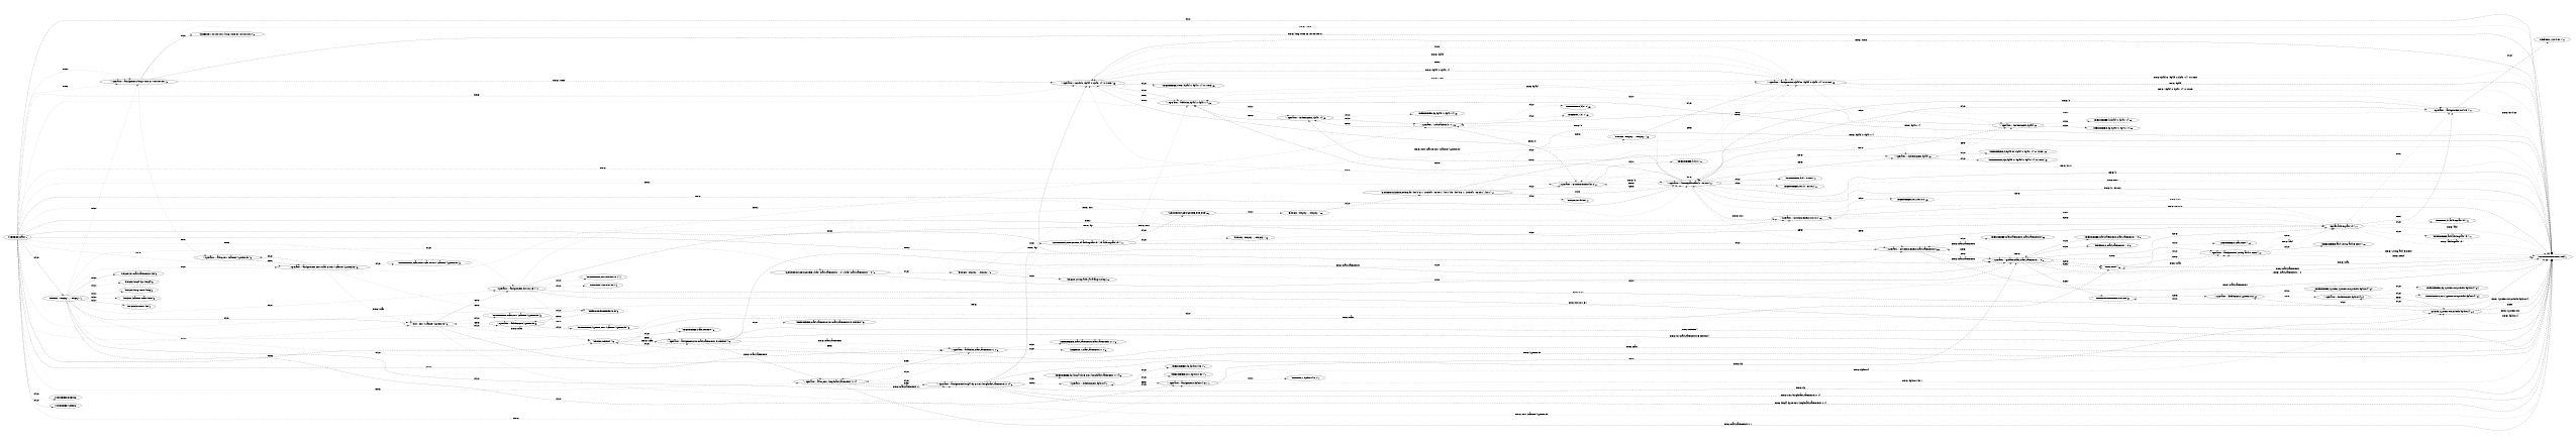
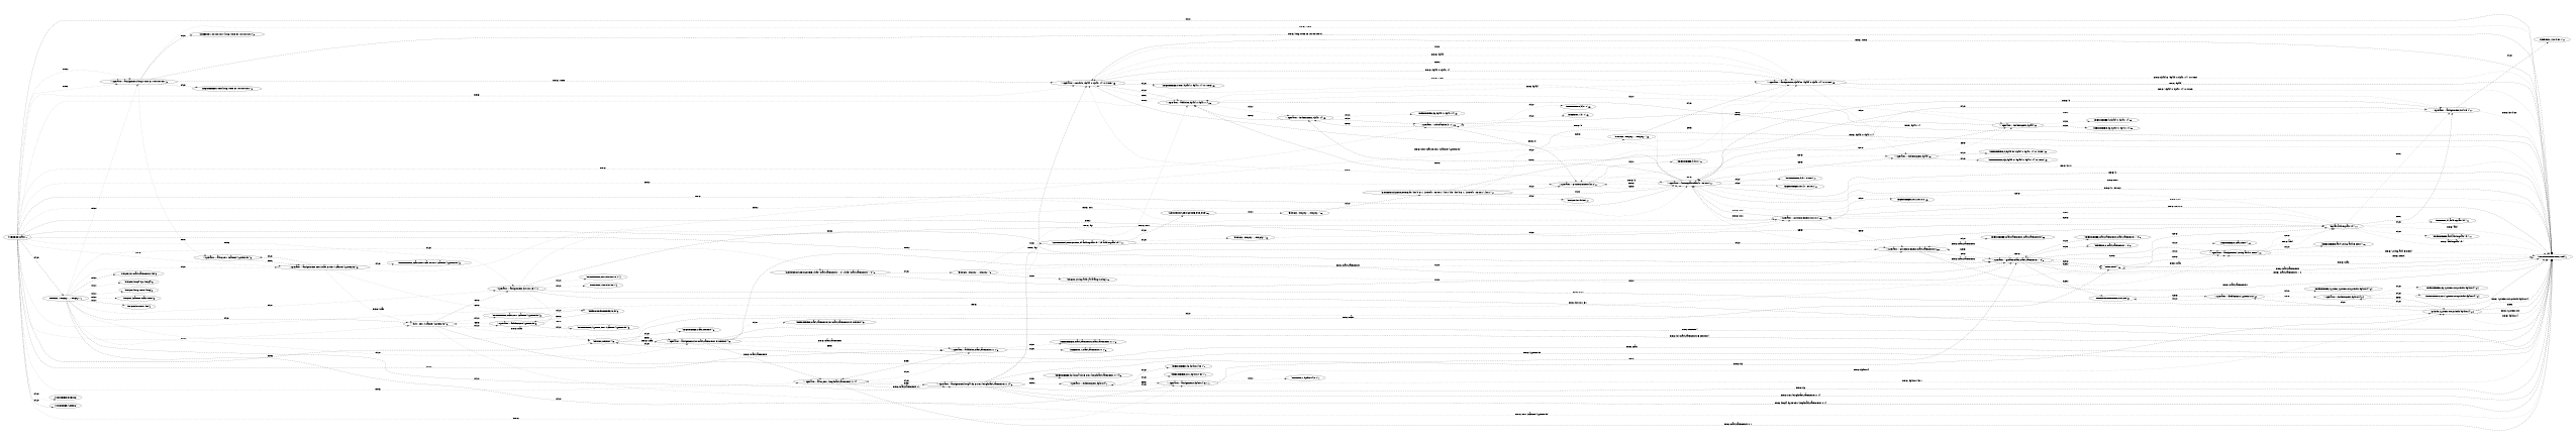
  digraph {
    rankdir=LR
    edge [style=dotted]
    n1 [label=<(METHOD,main)<SUB>1</SUB>>]
    n2 [label=<(BLOCK,&lt;empty&gt;,&lt;empty&gt;)<SUB>1</SUB>>]
    n3 [label=<(&lt;operator&gt;.assignment,long MOD = 1000000007)<SUB>2</SUB>>]
    n4 [label=<(&lt;operator&gt;.assignment,ANY scan = new Scanner(System.in))<SUB>3</SUB>>]
    n5 [label=<(&lt;init&gt;,new Scanner(System.in))<SUB>3</SUB>>]
    n6 [label=<(&lt;operator&gt;.assignment,int now = 1)<SUB>4</SUB>>]
    n7 [label=<(nextInt,nextInt())<SUB>5</SUB>>]
    n8 [label=<(&lt;operator&gt;.alloc,new long[maxStatements + 1])>]
    n9 [label=<(&lt;operator&gt;.addition,maxStatements + 1)<SUB>6</SUB>>]
    n10 [label=<(&lt;operator&gt;.assignment,dp[now] = 1)<SUB>7</SUB>>]
    n11 [label=<(&lt;operator&gt;.greaterThan,maxStatements &gt; 0)<SUB>8</SUB>>]
    n12 [label=<(next,next())<SUB>10</SUB>>]
    n13 [label=<(equals,add.equals(&quot;f&quot;))<SUB>11</SUB>>]
    n14 [label=<(&lt;operator&gt;.postIncrement,now++)<SUB>13</SUB>>]
    n15 [label=<(&lt;operator&gt;.assignment,int k = 1)<SUB>17</SUB>>]
    n16 [label=<(&lt;operator&gt;.lessEqualsThan,k &lt;= now)<SUB>17</SUB>>]
    n17 [label=<(&lt;operator&gt;.postIncrement,k++)<SUB>17</SUB>>]
    n18 [label=<(&lt;operator&gt;.modulo,(dp[k] + dp[k - 1]) % MOD)<SUB>19</SUB>>]
    n19 [label=<(&lt;operator&gt;.subtraction,k - 1)<SUB>19</SUB>>]
    n20 [label=<(&lt;operator&gt;.postDecrement,maxStatements--)<SUB>22</SUB>>]
    n21 [label=<(MODIFIER,PUBLIC)>]
    n22 [label=<(MODIFIER,STATIC)>]
    n23 [label=<(METHOD_RETURN,void)<SUB>1</SUB>>]
    n24 [label=<(LOCAL,long MOD: long)<SUB>2</SUB>>]
    n25 [label=<(LOCAL,Scanner scan: ANY)<SUB>3</SUB>>]
    n26 [label=<(LOCAL,int now: int)<SUB>4</SUB>>]
    n27 [label=<(LOCAL,int maxStatements: int)<SUB>5</SUB>>]
    n28 [label=<(&lt;operator&gt;.assignment,int maxStatements = nextInt())<SUB>5</SUB>>]
    n29 [label=<(LOCAL,long[] dp: long[])<SUB>6</SUB>>]
    n30 [label=<(&lt;operator&gt;.assignment,long[] dp = new long[maxStatements + 1])<SUB>6</SUB>>]
    n31 [label=<(CONTROL_STRUCTURE,while (maxStatements &gt; 0),while (maxStatements &gt; 0))<SUB>8</SUB>>]
    n32 [label=<(println,System.out.println(dp[now]))<SUB>24</SUB>>]
+   n33 [label=<(IDENTIFIER,MOD,long MOD = 1000000007)<SUB>2</SUB>>]
    n34 [label=<(LITERAL,1000000007,long MOD = 1000000007)<SUB>2</SUB>>]
    n35 [label=<(&lt;operator&gt;.alloc,new Scanner(System.in))<SUB>3</SUB>>]
    n36 [label=<(IDENTIFIER,scan,ANY scan = new Scanner(System.in))<SUB>3</SUB>>]
    n37 [label=<(FIELD_IDENTIFIER,in,in)<SUB>3</SUB>>]
    n38 [label=<(IDENTIFIER,scan,new Scanner(System.in))<SUB>3</SUB>>]
    n39 [label=<(&lt;operator&gt;.fieldAccess,System.in)<SUB>3</SUB>>]
    n40 [label=<(IDENTIFIER,now,int now = 1)<SUB>4</SUB>>]
    n41 [label=<(LITERAL,1,int now = 1)<SUB>4</SUB>>]
    n42 [label=<(IDENTIFIER,scan,nextInt())<SUB>5</SUB>>]
    n43 [label=<(IDENTIFIER,maxStatements,maxStatements + 1)<SUB>6</SUB>>]
    n44 [label=<(LITERAL,1,maxStatements + 1)<SUB>6</SUB>>]
    n45 [label=<(&lt;operator&gt;.indexAccess,dp[now])<SUB>7</SUB>>]
    n46 [label=<(LITERAL,1,dp[now] = 1)<SUB>7</SUB>>]
    n47 [label=<(IDENTIFIER,maxStatements,maxStatements &gt; 0)<SUB>8</SUB>>]
    n48 [label=<(LITERAL,0,maxStatements &gt; 0)<SUB>8</SUB>>]
    n49 [label=<(&lt;operator&gt;.assignment,String add = next())<SUB>10</SUB>>]
    n50 [label=<(FIELD_IDENTIFIER,out,out)<SUB>24</SUB>>]
    n51 [label=<(IDENTIFIER,scan,next())<SUB>10</SUB>>]
    n52 [label=<(IDENTIFIER,add,add.equals(&quot;f&quot;))<SUB>11</SUB>>]
    n53 [label=<(LITERAL,&quot;f&quot;,add.equals(&quot;f&quot;))<SUB>11</SUB>>]
    n54 [label=<(IDENTIFIER,now,now++)<SUB>13</SUB>>]
    n55 [label=<(LITERAL,1,int k = 1)<SUB>17</SUB>>]
    n56 [label=<(&lt;operator&gt;.addition,dp[k] + dp[k - 1])<SUB>19</SUB>>]
    n57 [label=<(IDENTIFIER,k,k &lt;= now)<SUB>17</SUB>>]
    n58 [label=<(IDENTIFIER,now,k &lt;= now)<SUB>17</SUB>>]
    n59 [label=<(&lt;operator&gt;.assignment,dp[k] = (dp[k] + dp[k - 1]) % MOD)<SUB>19</SUB>>]
    n60 [label=<(&lt;operator&gt;.indexAccess,dp[k])<SUB>19</SUB>>]
    n61 [label=<(&lt;operator&gt;.indexAccess,dp[k])<SUB>19</SUB>>]
    n62 [label=<(&lt;operator&gt;.indexAccess,dp[k - 1])<SUB>19</SUB>>]
    n63 [label=<(IDENTIFIER,k,k++)<SUB>17</SUB>>]
    n64 [label=<(IDENTIFIER,MOD,(dp[k] + dp[k - 1]) % MOD)<SUB>19</SUB>>]
    n65 [label=<(IDENTIFIER,k,k - 1)<SUB>19</SUB>>]
    n66 [label=<(LITERAL,1,k - 1)<SUB>19</SUB>>]
    n67 [label=<(IDENTIFIER,maxStatements,maxStatements--)<SUB>22</SUB>>]
    n68 [label=<(IDENTIFIER,maxStatements,int maxStatements = nextInt())<SUB>5</SUB>>]
    n69 [label=<(IDENTIFIER,dp,long[] dp = new long[maxStatements + 1])<SUB>6</SUB>>]
    n70 [label=<(BLOCK,&lt;empty&gt;,&lt;empty&gt;)<SUB>9</SUB>>]
    n71 [label=<(&lt;operator&gt;.fieldAccess,System.out)<SUB>24</SUB>>]
    n72 [label=<(&lt;operator&gt;.indexAccess,dp[now])<SUB>24</SUB>>]
    n73 [label=<(IDENTIFIER,System,new Scanner(System.in))<SUB>3</SUB>>]
    n74 [label=<(IDENTIFIER,dp,dp[now] = 1)<SUB>7</SUB>>]
    n75 [label=<(IDENTIFIER,now,dp[now] = 1)<SUB>7</SUB>>]
    n76 [label=<(LOCAL,String add: java.lang.String)<SUB>10</SUB>>]
    n77 [label=<(CONTROL_STRUCTURE,if (add.equals(&quot;f&quot;)),if (add.equals(&quot;f&quot;)))<SUB>11</SUB>>]
    n78 [label=<(IDENTIFIER,add,String add = next())<SUB>10</SUB>>]
    n79 [label=<(BLOCK,&lt;empty&gt;,&lt;empty&gt;)<SUB>12</SUB>>]
    n80 [label=<(CONTROL_STRUCTURE,else,else)<SUB>16</SUB>>]
    n81 [label=<(BLOCK,&lt;empty&gt;,&lt;empty&gt;)<SUB>16</SUB>>]
    n82 [label=<(CONTROL_STRUCTURE,for (int k = 1; Some(k &lt;= now); k++),for (int k = 1; Some(k &lt;= now); k++))<SUB>17</SUB>>]
    n83 [label=<(LOCAL,int k: int)<SUB>17</SUB>>]
    n84 [label=<(BLOCK,&lt;empty&gt;,&lt;empty&gt;)<SUB>18</SUB>>]
    n85 [label=<(IDENTIFIER,dp,dp[k] = (dp[k] + dp[k - 1]) % MOD)<SUB>19</SUB>>]
    n86 [label=<(IDENTIFIER,k,dp[k] = (dp[k] + dp[k - 1]) % MOD)<SUB>19</SUB>>]
    n87 [label=<(IDENTIFIER,dp,dp[k] + dp[k - 1])<SUB>19</SUB>>]
    n88 [label=<(IDENTIFIER,k,dp[k] + dp[k - 1])<SUB>19</SUB>>]
    n89 [label=<(IDENTIFIER,dp,dp[k] + dp[k - 1])<SUB>19</SUB>>]
    n90 [label=<(IDENTIFIER,System,System.out.println(dp[now]))<SUB>24</SUB>>]
    n91 [label=<(IDENTIFIER,dp,System.out.println(dp[now]))<SUB>24</SUB>>]
    n92 [label=<(IDENTIFIER,now,System.out.println(dp[now]))<SUB>24</SUB>>]
    n1 -> n2 [label="AST: " style=dashed]
    n1 -> n3 [label="CFG: "]
    n1 -> n3 [label="DDG: "]
    n1 -> n4 [label="DDG: "]
    n1 -> n5 [label="DDG: "]
    n1 -> n6 [label="DDG: "]
    n1 -> n7 [label="DDG: " style=dashed]
    n1 -> n8 [label="DDG: "]
    n1 -> n9 [label="DDG: " style=dashed]
    n1 -> n10 [label="DDG: "]
    n1 -> n11 [label="DDG: " style=dashed]
    n1 -> n12 [label="DDG: "]
    n1 -> n13 [label="DDG: " style=dashed]
    n1 -> n14 [label="DDG: "]
    n1 -> n15 [label="DDG: "]
    n1 -> n16 [label="DDG: " style=dashed]
    n1 -> n17 [label="DDG: "]
    n1 -> n18 [label="DDG: "]
    n1 -> n19 [label="DDG: "]
    n1 -> n20 [label="DDG: " style=dashed]
    n1 -> n21 [label="AST: "]
    n1 -> n22 [label="AST: " style=dashed]
    n1 -> n23 [label="AST: " style=dashed]
    n2 -> n3 [label="AST: "]
    n2 -> n4 [label="AST: "]
    n2 -> n5 [label="AST: " style=dashed]
    n2 -> n6 [label="AST: "]
    n2 -> n10 [label="AST: " style=dashed]
    n2 -> n24 [label="AST: "]
    n2 -> n25 [label="AST: "]
    n2 -> n26 [label="AST: " style=dashed]
    n2 -> n27 [label="AST: " style=dashed]
    n2 -> n28 [label="AST: "]
    n2 -> n29 [label="AST: "]
    n2 -> n30 [label="AST: " style=dashed]
    n2 -> n31 [label="AST: "]
    n2 -> n32 [label="AST: "]
    n3 -> n18 [label="DDG: MOD" style=dashed]
    n3 -> n23 [label="DDG: MOD"]
    n3 -> n23 [label="DDG: long MOD = 1000000007" style=dashed]
+   n3 -> n33 [label="AST: " style=dashed]
    n3 -> n34 [label="AST: " style=dashed]
    n3 -> n35 [label="CFG: "]
    n4 -> n5 [label="DDG: scan"]
    n4 -> n23 [label="DDG: ANY scan = new Scanner(System.in)"]
    n4 -> n35 [label="AST: " style=dashed]
    n4 -> n36 [label="AST: "]
    n4 -> n37 [label="CFG: "]
    n5 -> n6 [label="CFG: " style=dashed]
    n5 -> n7 [label="DDG: scan"]
    n5 -> n23 [label="DDG: System.in" style=dashed]
    n5 -> n23 [label="DDG: new Scanner(System.in)"]
    n5 -> n38 [label="AST: "]
    n5 -> n39 [label="AST: "]
    n6 -> n7 [label="CFG: "]
    n6 -> n14 [label="DDG: now" style=dashed]
    n6 -> n16 [label="DDG: now"]
    n6 -> n23 [label="DDG: now" style=dashed]
    n6 -> n23 [label="DDG: int now = 1" style=dashed]
    n6 -> n40 [label="AST: "]
    n6 -> n41 [label="AST: "]
    n7 -> n12 [label="DDG: scan" style=dashed]
    n7 -> n23 [label="DDG: scan" style=dashed]
    n7 -> n28 [label="CFG: "]
    n7 -> n28 [label="DDG: scan" style=dashed]
    n7 -> n42 [label="AST: " style=dashed]
    n8 -> n9 [label="AST: "]
    n8 -> n23 [label="DDG: maxStatements + 1" style=dashed]
    n8 -> n30 [label="CFG: " style=dashed]
    n8 -> n30 [label="DDG: maxStatements + 1" style=dashed]
    n9 -> n8 [label="CFG: " style=dashed]
    n9 -> n43 [label="AST: "]
    n9 -> n44 [label="AST: " style=dashed]
    n10 -> n11 [label="CFG: " style=dashed]
    n10 -> n23 [label="DDG: dp[now] = 1"]
    n10 -> n32 [label="DDG: dp[now]"]
    n10 -> n45 [label="AST: "]
    n10 -> n46 [label="AST: "]
    n11 -> n11 [label="CDG: " style=dashed]
    n11 -> n12 [label="CFG: " style=dashed]
    n11 -> n12 [label="CDG: " style=dashed]
    n11 -> n13 [label="CDG: " style=dashed]
    n11 -> n20 [label="DDG: maxStatements"]
    n11 -> n20 [label="CDG: "]
    n11 -> n23 [label="DDG: maxStatements" style=dashed]
    n11 -> n23 [label="DDG: maxStatements &gt; 0"]
    n11 -> n47 [label="AST: " style=dashed]
    n11 -> n48 [label="AST: " style=dashed]
    n11 -> n49 [label="CDG: " style=dashed]
    n11 -> n50 [label="CFG: " style=dashed]
    n12 -> n23 [label="DDG: scan" style=dashed]
    n12 -> n49 [label="CFG: " style=dashed]
    n12 -> n49 [label="DDG: scan"]
    n12 -> n51 [label="AST: "]
    n13 -> n14 [label="CFG: "]
    n13 -> n14 [label="CDG: "]
    n13 -> n15 [label="CFG: " style=dashed]
    n13 -> n15 [label="CDG: "]
    n13 -> n16 [label="CDG: "]
    n13 -> n23 [label="DDG: add"]
    n13 -> n23 [label="DDG: add.equals(&quot;f&quot;)"]
    n13 -> n52 [label="AST: "]
    n13 -> n53 [label="AST: "]
+   n14 -> n16 [label="DDG: now" style=dashed]
    n14 -> n20 [label="CFG: "]
    n14 -> n23 [label="DDG: now"]
    n14 -> n23 [label="DDG: now++" style=dashed]
    n14 -> n54 [label="AST: " style=dashed]
    n15 -> n16 [label="CFG: "]
    n15 -> n16 [label="DDG: k" style=dashed]
    n15 -> n23 [label="DDG: int k = 1"]
    n15 -> n55 [label="AST: " style=dashed]
    n16 -> n14 [label="DDG: now" style=dashed]
    n16 -> n16 [label="CDG: "]
    n16 -> n17 [label="CDG: "]
    n16 -> n18 [label="CDG: "]
    n16 -> n19 [label="DDG: k"]
    n16 -> n19 [label="CDG: "]
    n16 -> n20 [label="CFG: "]
    n16 -> n23 [label="DDG: k" style=dashed]
    n16 -> n23 [label="DDG: now"]
    n16 -> n23 [label="DDG: k &lt;= now" style=dashed]
    n16 -> n56 [label="CDG: " style=dashed]
    n16 -> n57 [label="AST: " style=dashed]
    n16 -> n58 [label="AST: " style=dashed]
    n16 -> n59 [label="CDG: "]
    n16 -> n60 [label="CFG: " style=dashed]
    n16 -> n60 [label="CDG: "]
    n16 -> n61 [label="CDG: " style=dashed]
    n16 -> n62 [label="CDG: " style=dashed]
    n17 -> n16 [label="CFG: "]
    n17 -> n16 [label="DDG: k"]
    n17 -> n23 [label="DDG: k++"]
    n17 -> n63 [label="AST: " style=dashed]
    n18 -> n23 [label="DDG: dp[k] + dp[k - 1]" style=dashed]
    n18 -> n23 [label="DDG: MOD" style=dashed]
    n18 -> n56 [label="AST: " style=dashed]
    n18 -> n59 [label="CFG: "]
    n18 -> n59 [label="DDG: dp[k] + dp[k - 1]" style=dashed]
    n18 -> n59 [label="DDG: MOD"]
    n18 -> n64 [label="AST: " style=dashed]
    n19 -> n17 [label="DDG: k" style=dashed]
    n19 -> n62 [label="CFG: " style=dashed]
    n19 -> n65 [label="AST: "]
    n19 -> n66 [label="AST: "]
    n20 -> n11 [label="CFG: " style=dashed]
    n20 -> n11 [label="DDG: maxStatements"]
    n20 -> n23 [label="DDG: maxStatements--" style=dashed]
    n20 -> n67 [label="AST: "]
    n28 -> n7 [label="AST: "]
    n28 -> n8 [label="DDG: maxStatements" style=dashed]
    n28 -> n9 [label="CFG: "]
    n28 -> n9 [label="DDG: maxStatements"]
    n28 -> n11 [label="DDG: maxStatements" style=dashed]
    n28 -> n23 [label="DDG: nextInt()" style=dashed]
    n28 -> n23 [label="DDG: int maxStatements = nextInt()" style=dashed]
    n28 -> n68 [label="AST: "]
    n30 -> n8 [label="AST: "]
    n30 -> n18 [label="DDG: dp" style=dashed]
    n30 -> n23 [label="DDG: dp" style=dashed]
    n30 -> n23 [label="DDG: new long[maxStatements + 1]" style=dashed]
    n30 -> n23 [label="DDG: long[] dp = new long[maxStatements + 1]" style=dashed]
    n30 -> n32 [label="DDG: dp" style=dashed]
    n30 -> n45 [label="CFG: "]
    n30 -> n56 [label="DDG: dp"]
    n30 -> n69 [label="AST: "]
    n31 -> n11 [label="AST: " style=dashed]
    n31 -> n70 [label="AST: " style=dashed]
    n32 -> n23 [label="CFG: " style=dashed]
    n32 -> n23 [label="DDG: System.out" style=dashed]
    n32 -> n23 [label="DDG: dp[now]"]
    n32 -> n23 [label="DDG: System.out.println(dp[now])" style=dashed]
    n32 -> n71 [label="AST: " style=dashed]
    n32 -> n72 [label="AST: "]
    n35 -> n4 [label="CFG: " style=dashed]
    n37 -> n39 [label="CFG: " style=dashed]
    n39 -> n5 [label="CFG: "]
    n39 -> n37 [label="AST: " style=dashed]
    n39 -> n73 [label="AST: " style=dashed]
    n45 -> n10 [label="CFG: "]
    n45 -> n74 [label="AST: " style=dashed]
    n45 -> n75 [label="AST: "]
    n49 -> n12 [label="AST: "]
    n49 -> n13 [label="CFG: "]
    n49 -> n13 [label="DDG: add"]
    n49 -> n23 [label="DDG: next()"]
    n49 -> n23 [label="DDG: String add = next()"]
    n49 -> n78 [label="AST: " style=dashed]
    n50 -> n71 [label="CFG: " style=dashed]
    n56 -> n18 [label="CFG: "]
    n56 -> n23 [label="DDG: dp[k - 1]" style=dashed]
    n56 -> n61 [label="AST: "]
    n56 -> n62 [label="AST: "]
    n59 -> n17 [label="CFG: "]
    n59 -> n18 [label="AST: "]
    n59 -> n18 [label="DDG: dp[k]"]
    n59 -> n23 [label="DDG: dp[k]" style=dashed]
    n59 -> n23 [label="DDG: (dp[k] + dp[k - 1]) % MOD"]
    n59 -> n23 [label="DDG: dp[k] = (dp[k] + dp[k - 1]) % MOD"]
    n59 -> n56 [label="DDG: dp[k]"]
    n59 -> n60 [label="AST: "]
    n60 -> n61 [label="CFG: "]
    n60 -> n85 [label="AST: " style=dashed]
    n60 -> n86 [label="AST: " style=dashed]
    n61 -> n19 [label="CFG: " style=dashed]
    n61 -> n87 [label="AST: " style=dashed]
    n61 -> n88 [label="AST: "]
    n62 -> n19 [label="AST: " style=dashed]
    n62 -> n56 [label="CFG: " style=dashed]
    n62 -> n89 [label="AST: "]
    n70 -> n20 [label="AST: "]
    n70 -> n49 [label="AST: "]
    n70 -> n76 [label="AST: " style=dashed]
    n70 -> n77 [label="AST: "]
    n71 -> n50 [label="AST: "]
    n71 -> n72 [label="CFG: "]
    n71 -> n90 [label="AST: "]
    n72 -> n32 [label="CFG: " style=dashed]
    n72 -> n91 [label="AST: "]
    n72 -> n92 [label="AST: "]
    n77 -> n13 [label="AST: " style=dashed]
    n77 -> n79 [label="AST: "]
    n77 -> n80 [label="AST: " style=dashed]
    n79 -> n14 [label="AST: "]
    n80 -> n81 [label="AST: " style=dashed]
    n81 -> n82 [label="AST: " style=dashed]
    n82 -> n15 [label="AST: " style=dashed]
    n82 -> n16 [label="AST: " style=dashed]
    n82 -> n17 [label="AST: " style=dashed]
    n82 -> n83 [label="AST: "]
    n82 -> n84 [label="AST: "]
    n84 -> n59 [label="AST: " style=dashed]
  }
